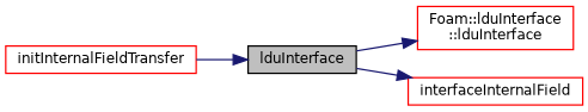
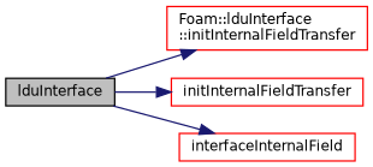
  digraph {
    rankdir=LR
    node [color=red fontname=Helvetica fontsize=10 shape=record]
    edge [color=midnightblue fontname=Helvetica fontsize=10 labelfontname=Helvetica labelfontsize=10 style=solid]
    n1 [color=black fillcolor=grey75 fontcolor=black height=0.2 label=lduInterface style=filled width=0.4]
-   n2 [height=0.2 label="Foam::lduInterface\l::lduInterface" width=0.4]
+   n2 [height=0.2 label="Foam::lduInterface\l::initInternalFieldTransfer" width=0.4]
    n3 [height=0.2 label=initInternalFieldTransfer width=0.4]
    n4 [height=0.2 label=interfaceInternalField width=0.4]
    n1 -> n2
-   n3 -> n1
+   n1 -> n3
    n1 -> n4
  }
